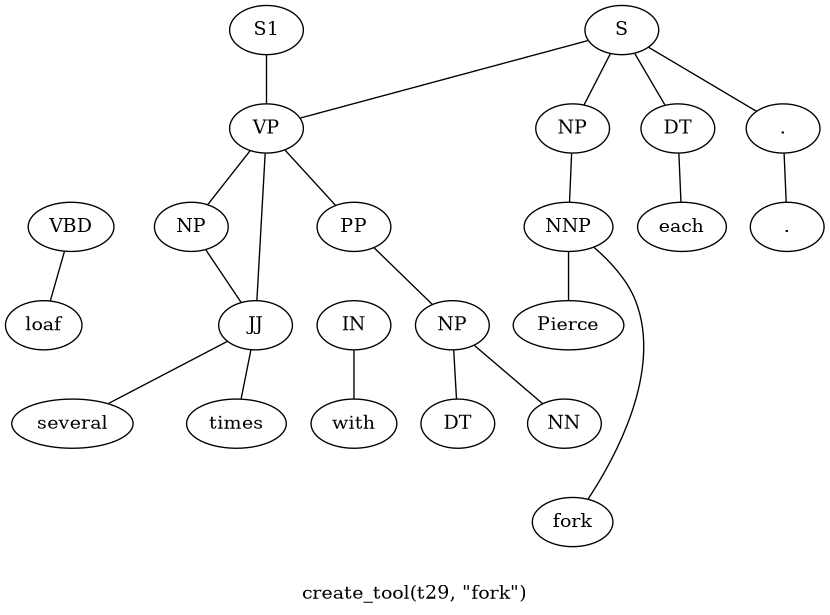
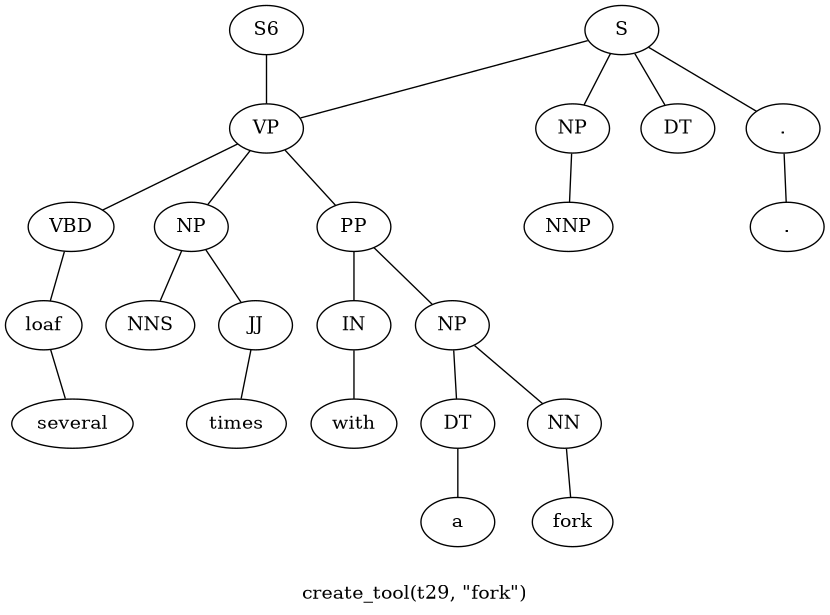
  graph {
    label="create_tool(t29, \"fork\")"
-   n1 [label=S1]
+   n1 [label=S6]
    n2 [label=VP]
    n3 [label=S]
    n4 [label=NP]
    n5 [label=DT]
    n6 [label="."]
    n7 [label=NNP]
-   n8 [label=each]
    n9 [label=VBD]
    n10 [label=NP]
    n11 [label=PP]
    n12 [label="."]
-   n13 [label=Pierce]
    n14 [label=loaf]
    n15 [label=JJ]
+   n16 [label=NNS]
    n17 [label=IN]
    n18 [label=NP]
    n19 [label=several]
    n20 [label=times]
    n21 [label=with]
    n22 [label=DT]
    n23 [label=NN]
+   n24 [label=a]
    n25 [label=fork]
    n1 -- n2
-   n2 -- n15
+   n2 -- n9
    n2 -- n10
    n2 -- n11
    n3 -- n2
    n3 -- n4
    n3 -- n5
    n3 -- n6
    n4 -- n7
-   n5 -- n8
    n6 -- n12
-   n7 -- n13
    n9 -- n14
    n10 -- n15
+   n10 -- n16
+   n11 -- n17
    n11 -- n18
-   n15 -- n19
+   n14 -- n19
    n15 -- n20
    n17 -- n21
    n18 -- n22
    n18 -- n23
-   n7 -- n25
+   n22 -- n24
+   n23 -- n25
  }
